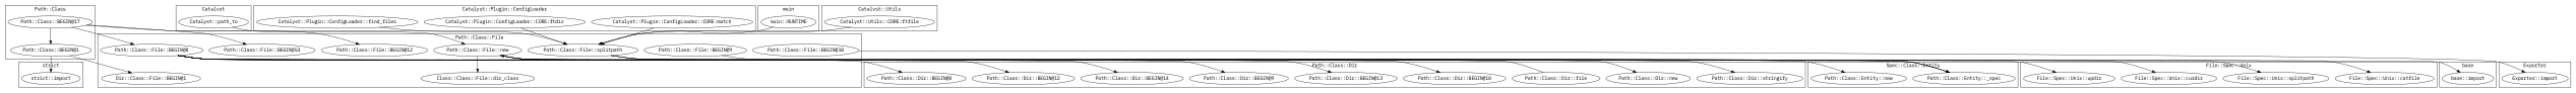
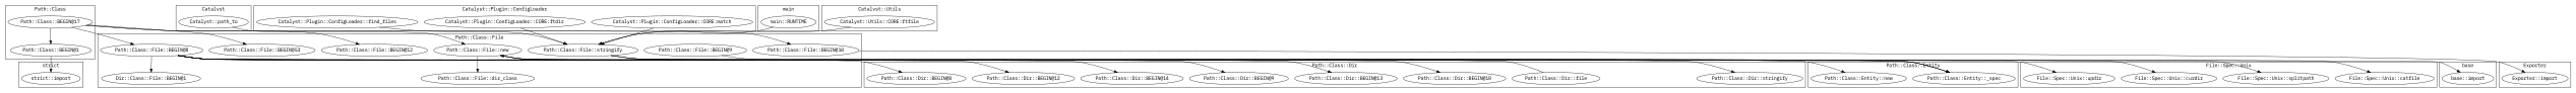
  digraph {
    fontname="IBM Plex Mono"
    node [fontname="IBM Plex Mono"]
    edge [fontname="IBM Plex Mono"]
    "Path::Class::BEGIN@1"
    "Path::Class::BEGIN@17"
    "Catalyst::path_to"
    "Catalyst::Plugin::ConfigLoader::find_files"
    "Catalyst::Plugin::ConfigLoader::CORE:match"
    "Catalyst::Plugin::ConfigLoader::CORE:ftdir"
    "Path::Class::Dir::BEGIN@14"
    "Path::Class::Dir::file"
    "Path::Class::Dir::BEGIN@8"
    "Path::Class::Dir::BEGIN@10"
    "Path::Class::Dir::stringify"
-   "Path::Class::Dir::new"
    "Path::Class::Dir::BEGIN@12"
    "Path::Class::Dir::BEGIN@13"
    "Path::Class::Dir::BEGIN@9"
    "Path::Class::Entity::_spec"
    "Path::Class::Entity::new"
    "File::Spec::Unix::curdir"
    "File::Spec::Unix::splitpath"
    "File::Spec::Unix::catfile"
    "File::Spec::Unix::updir"
    "main::RUNTIME"
    "base::import"
    "Exporter::import"
    "Catalyst::Utils::CORE:ftfile"
    "Path::Class::File::BEGIN@12"
    "Path::Class::File::BEGIN@53"
-   "Path::Class::File::stringify" [label="Path::Class::File::splitpath"]
+   "Path::Class::File::stringify"
    "Path::Class::File::BEGIN@8"
    "Path::Class::File::new"
    "Path::Class::File::BEGIN@9"
-   "Path::Class::File::dir_class" [label="Class::Class::File::dir_class"]
+   "Path::Class::File::dir_class"
    "Path::Class::File::BEGIN@10"
    n34 [label="Dir::Class::File::BEGIN@1"]
    "strict::import"
    subgraph cluster_1 {
      label="Path::Class"
      "Path::Class::BEGIN@1"
      "Path::Class::BEGIN@17"
    }
    subgraph cluster_2 {
      label=Catalyst
      "Catalyst::path_to"
    }
    subgraph cluster_3 {
      label="Catalyst::Plugin::ConfigLoader"
      "Catalyst::Plugin::ConfigLoader::find_files"
      "Catalyst::Plugin::ConfigLoader::CORE:match"
      "Catalyst::Plugin::ConfigLoader::CORE:ftdir"
    }
    subgraph cluster_4 {
      label="Path::Class::Dir"
      "Path::Class::Dir::BEGIN@14"
      "Path::Class::Dir::file"
      "Path::Class::Dir::BEGIN@8"
      "Path::Class::Dir::BEGIN@10"
      "Path::Class::Dir::stringify"
-     "Path::Class::Dir::new"
      "Path::Class::Dir::BEGIN@12"
      "Path::Class::Dir::BEGIN@13"
      "Path::Class::Dir::BEGIN@9"
    }
    subgraph cluster_5 {
-     label="Spec::Class::Entity"
+     label="Path::Class::Entity"
      "Path::Class::Entity::_spec"
      "Path::Class::Entity::new"
    }
    subgraph cluster_6 {
      label="File::Spec::Unix"
      "File::Spec::Unix::curdir"
      "File::Spec::Unix::splitpath"
      "File::Spec::Unix::catfile"
      "File::Spec::Unix::updir"
    }
    subgraph cluster_7 {
      label=main
      "main::RUNTIME"
    }
    subgraph cluster_8 {
      label=base
      "base::import"
    }
    subgraph cluster_9 {
      label=Exporter
      "Exporter::import"
    }
    subgraph cluster_10 {
      label="Catalyst::Utils"
      "Catalyst::Utils::CORE:ftfile"
    }
    subgraph cluster_11 {
      label="Path::Class::File"
      "Path::Class::File::BEGIN@12"
      "Path::Class::File::BEGIN@53"
      "Path::Class::File::stringify"
      "Path::Class::File::BEGIN@8"
      "Path::Class::File::new"
      "Path::Class::File::BEGIN@9"
      "Path::Class::File::dir_class"
      "Path::Class::File::BEGIN@10"
      n34
    }
    subgraph cluster_12 {
      label="strict"
      "strict::import"
    }
    "Path::Class::BEGIN@1" -> "strict::import"
    "Path::Class::BEGIN@17" -> "Path::Class::BEGIN@1"
    "Path::Class::BEGIN@17" -> "Path::Class::File::BEGIN@12"
    "Path::Class::BEGIN@17" -> "Path::Class::File::BEGIN@53"
    "Path::Class::BEGIN@17" -> "Path::Class::File::BEGIN@8"
+   "Path::Class::BEGIN@17" -> "Path::Class::File::BEGIN@10"
    "Catalyst::path_to" -> "Path::Class::File::new"
    "Catalyst::Plugin::ConfigLoader::find_files" -> "Path::Class::File::stringify"
    "Catalyst::Plugin::ConfigLoader::CORE:match" -> "Path::Class::File::stringify"
    "Catalyst::Plugin::ConfigLoader::CORE:ftdir" -> "Path::Class::File::stringify"
    "Path::Class::Dir::file" -> "Path::Class::File::new"
    "main::RUNTIME" -> "Path::Class::File::stringify"
    "Catalyst::Utils::CORE:ftfile" -> "Path::Class::File::stringify"
    "Path::Class::File::stringify" -> "Path::Class::Dir::stringify"
    "Path::Class::File::stringify" -> "Path::Class::Entity::_spec"
    "Path::Class::File::stringify" -> "File::Spec::Unix::catfile"
    "Path::Class::File::BEGIN@8" -> "Path::Class::Dir::BEGIN@14"
    "Path::Class::File::BEGIN@8" -> "Path::Class::Dir::BEGIN@8"
    "Path::Class::File::BEGIN@8" -> "Path::Class::Dir::BEGIN@10"
    "Path::Class::File::BEGIN@8" -> "Path::Class::Dir::BEGIN@12"
    "Path::Class::File::BEGIN@8" -> "Path::Class::Dir::BEGIN@13"
    "Path::Class::File::BEGIN@8" -> "Path::Class::Dir::BEGIN@9"
    "Path::Class::File::BEGIN@8" -> "Path::Class::Entity::_spec"
    "Path::Class::File::BEGIN@8" -> "File::Spec::Unix::curdir"
    "Path::Class::File::BEGIN@8" -> "File::Spec::Unix::updir"
-   "Path::Class::BEGIN@1" -> n34
-   "Path::Class::File::new" -> "Path::Class::Dir::new"
+   "Path::Class::File::BEGIN@8" -> n34
    "Path::Class::File::new" -> "Path::Class::Entity::_spec"
    "Path::Class::File::new" -> "Path::Class::Entity::new"
    "Path::Class::File::new" -> "File::Spec::Unix::splitpath"
    "Path::Class::File::new" -> "Path::Class::File::dir_class"
    "Path::Class::File::BEGIN@9" -> "base::import"
    "Path::Class::File::BEGIN@10" -> "Exporter::import"
  }
